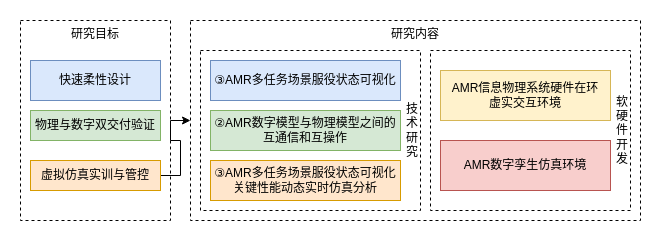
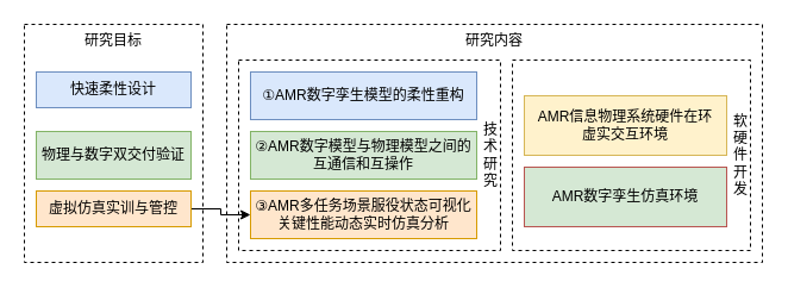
  <mxCell id="0" />
  <mxCell id="1" parent="0" />
  <mxCell id="2" value="研究目标" style="rounded=0;whiteSpace=wrap;html=1;dashed=1;verticalAlign=top;fillColor=none;" vertex="1" parent="1"><mxGeometry x="20" y="20" width="150" height="200" as="geometry" /></mxCell>
- <mxCell id="3" value="快速柔性设计" style="rounded=0;whiteSpace=wrap;html=1;fillColor=#dae8fc;strokeColor=#6c8ebf;" vertex="1" parent="1"><mxGeometry x="30" y="60" width="130" height="40" as="geometry" /></mxCell>
- <mxCell id="4" value="物理与数字双交付验证" style="rounded=0;whiteSpace=wrap;html=1;fillColor=#d5e8d4;strokeColor=#82b366;" vertex="1" parent="1"><mxGeometry x="30" y="110" width="130" height="30" as="geometry" /></mxCell>
- <mxCell id="5" style="edgeStyle=orthogonalEdgeStyle;rounded=0;orthogonalLoop=1;jettySize=auto;html=1;" edge="1" parent="1" source="6" target="7"><mxGeometry relative="1" as="geometry" /></mxCell>
+ <mxCell id="3" value="快速柔性设计" style="rounded=0;whiteSpace=wrap;html=1;fillColor=#dae8fc;strokeColor=#6c8ebf;" vertex="1" parent="1"><mxGeometry x="30" y="60" width="130" height="30" as="geometry" /></mxCell>
+ <mxCell id="4" value="物理与数字双交付验证" style="rounded=0;whiteSpace=wrap;html=1;fillColor=#d5e8d4;strokeColor=#82b366;" vertex="1" parent="1"><mxGeometry x="30" y="110" width="130" height="40" as="geometry" /></mxCell>
+ <mxCell id="5" style="edgeStyle=orthogonalEdgeStyle;rounded=0;orthogonalLoop=1;jettySize=auto;html=1;entryX=0;entryY=0.5;entryDx=0;entryDy=0;" edge="1" parent="1" source="6" target="11"><mxGeometry relative="1" as="geometry" /></mxCell>
  <mxCell id="6" value="虚拟仿真实训与管控" style="rounded=0;whiteSpace=wrap;html=1;fillColor=#ffe6cc;strokeColor=#d79b00;" vertex="1" parent="1"><mxGeometry x="30" y="160" width="130" height="30" as="geometry" /></mxCell>
  <mxCell id="7" value="研究内容" style="rounded=0;whiteSpace=wrap;html=1;dashed=1;verticalAlign=top;fillColor=none;" vertex="1" parent="1"><mxGeometry x="190" y="20" width="450" height="200" as="geometry" /></mxCell>
  <mxCell id="8" value="技&lt;br&gt;术&lt;br&gt;研&lt;br&gt;究" style="rounded=0;whiteSpace=wrap;html=1;fillColor=none;dashed=1;align=right;labelPosition=center;verticalLabelPosition=middle;verticalAlign=middle;horizontal=1;fontStyle=0" vertex="1" parent="1"><mxGeometry x="200" y="50" width="220" height="160" as="geometry" /></mxCell>
- <mxCell id="9" value="③AMR多任务场景服役状态可视化" style="rounded=0;whiteSpace=wrap;html=1;fillColor=#dae8fc;strokeColor=#6c8ebf;" vertex="1" parent="1"><mxGeometry x="210" y="60" width="190" height="40" as="geometry" /></mxCell>
+ <mxCell id="9" value="①AMR数字孪生模型的柔性重构" style="rounded=0;whiteSpace=wrap;html=1;fillColor=#dae8fc;strokeColor=#6c8ebf;" vertex="1" parent="1"><mxGeometry x="210" y="60" width="190" height="40" as="geometry" /></mxCell>
  <mxCell id="10" value="②AMR数字模型与物理模型之间的&lt;br&gt;互通信和互操作" style="rounded=0;whiteSpace=wrap;html=1;fillColor=#d5e8d4;strokeColor=#82b366;" vertex="1" parent="1"><mxGeometry x="210" y="110" width="190" height="40" as="geometry" /></mxCell>
  <mxCell id="11" value="③AMR多任务场景服役状态可视化&lt;br&gt;关键性能动态实时仿真分析" style="rounded=0;whiteSpace=wrap;html=1;fillColor=#ffe6cc;strokeColor=#d79b00;" vertex="1" parent="1"><mxGeometry x="210" y="160" width="190" height="40" as="geometry" /></mxCell>
  <mxCell id="12" value="软&lt;br&gt;硬&lt;br&gt;件&lt;br&gt;开&lt;br&gt;发" style="rounded=0;whiteSpace=wrap;html=1;fillColor=none;dashed=1;align=right;labelPosition=center;verticalLabelPosition=middle;verticalAlign=middle;horizontal=1;fontStyle=0" vertex="1" parent="1"><mxGeometry x="430" y="50" width="200" height="160" as="geometry" /></mxCell>
- <mxCell id="13" value="&lt;div style=&quot;font-size: medium;&quot;&gt;&lt;p style=&quot;margin: 0pt 0pt 0.0pt; font-size: 12px;&quot; class=&quot;MsoNormal&quot;&gt;&lt;font style=&quot;font-size: 12px;&quot;&gt;AMR&lt;/font&gt;&lt;font style=&quot;font-size: 12px;&quot;&gt;信息物理系统硬件在环&lt;/font&gt;&lt;/p&gt;&lt;p style=&quot;margin: 0pt 0pt 0.0pt; font-size: 12px;&quot; class=&quot;MsoNormal&quot;&gt;&lt;font style=&quot;font-size: 12px;&quot;&gt;虚实交互环境&lt;/font&gt;&lt;/p&gt;&lt;/div&gt;" style="rounded=0;whiteSpace=wrap;html=1;fillColor=#fff2cc;strokeColor=#d6b656;align=center;" vertex="1" parent="1"><mxGeometry x="440" y="70" width="170" height="50" as="geometry" /></mxCell>
- <mxCell id="14" value="&lt;div style=&quot;font-size: medium;&quot;&gt;&lt;div style=&quot;text-align: start;&quot;&gt;&lt;p style=&quot;margin: 0pt 0pt 0.0pt; text-align: justify; font-size: 12px;&quot; class=&quot;MsoNormal&quot;&gt;&lt;span style=&quot;&quot;&gt;&lt;font style=&quot;font-size: 12px;&quot;&gt;AMR&lt;/font&gt;&lt;font style=&quot;font-size: 12px;&quot;&gt;数字孪生仿真环境&lt;/font&gt;&lt;/span&gt;&lt;/p&gt;&lt;/div&gt;&lt;/div&gt;" style="rounded=0;whiteSpace=wrap;html=1;fillColor=#f8cecc;strokeColor=#b85450;align=center;" vertex="1" parent="1"><mxGeometry x="440" y="140" width="170" height="50" as="geometry" /></mxCell>
+ <mxCell id="13" value="&lt;div style=&quot;font-size: medium;&quot;&gt;&lt;p style=&quot;margin: 0pt 0pt 0.0pt; font-size: 12px;&quot; class=&quot;MsoNormal&quot;&gt;&lt;font style=&quot;font-size: 12px;&quot;&gt;AMR&lt;/font&gt;&lt;font style=&quot;font-size: 12px;&quot;&gt;信息物理系统硬件在环&lt;/font&gt;&lt;/p&gt;&lt;p style=&quot;margin: 0pt 0pt 0.0pt; font-size: 12px;&quot; class=&quot;MsoNormal&quot;&gt;&lt;font style=&quot;font-size: 12px;&quot;&gt;虚实交互环境&lt;/font&gt;&lt;/p&gt;&lt;/div&gt;" style="rounded=0;whiteSpace=wrap;html=1;fillColor=#fff2cc;strokeColor=#d6b656;align=center;" vertex="1" parent="1"><mxGeometry x="440" y="80" width="170" height="50" as="geometry" /></mxCell>
+ <mxCell id="14" value="&lt;div style=&quot;font-size: medium;&quot;&gt;&lt;div style=&quot;text-align: start;&quot;&gt;&lt;p style=&quot;margin: 0pt 0pt 0.0pt; text-align: justify; font-size: 12px;&quot; class=&quot;MsoNormal&quot;&gt;&lt;span style=&quot;&quot;&gt;&lt;font style=&quot;font-size: 12px;&quot;&gt;AMR&lt;/font&gt;&lt;font style=&quot;font-size: 12px;&quot;&gt;数字孪生仿真环境&lt;/font&gt;&lt;/span&gt;&lt;/p&gt;&lt;/div&gt;&lt;/div&gt;" style="rounded=0;whiteSpace=wrap;html=1;fillColor=#d5e8d4;strokeColor=#b85450;align=center;" vertex="1" parent="1"><mxGeometry x="440" y="140" width="170" height="50" as="geometry" /></mxCell>
